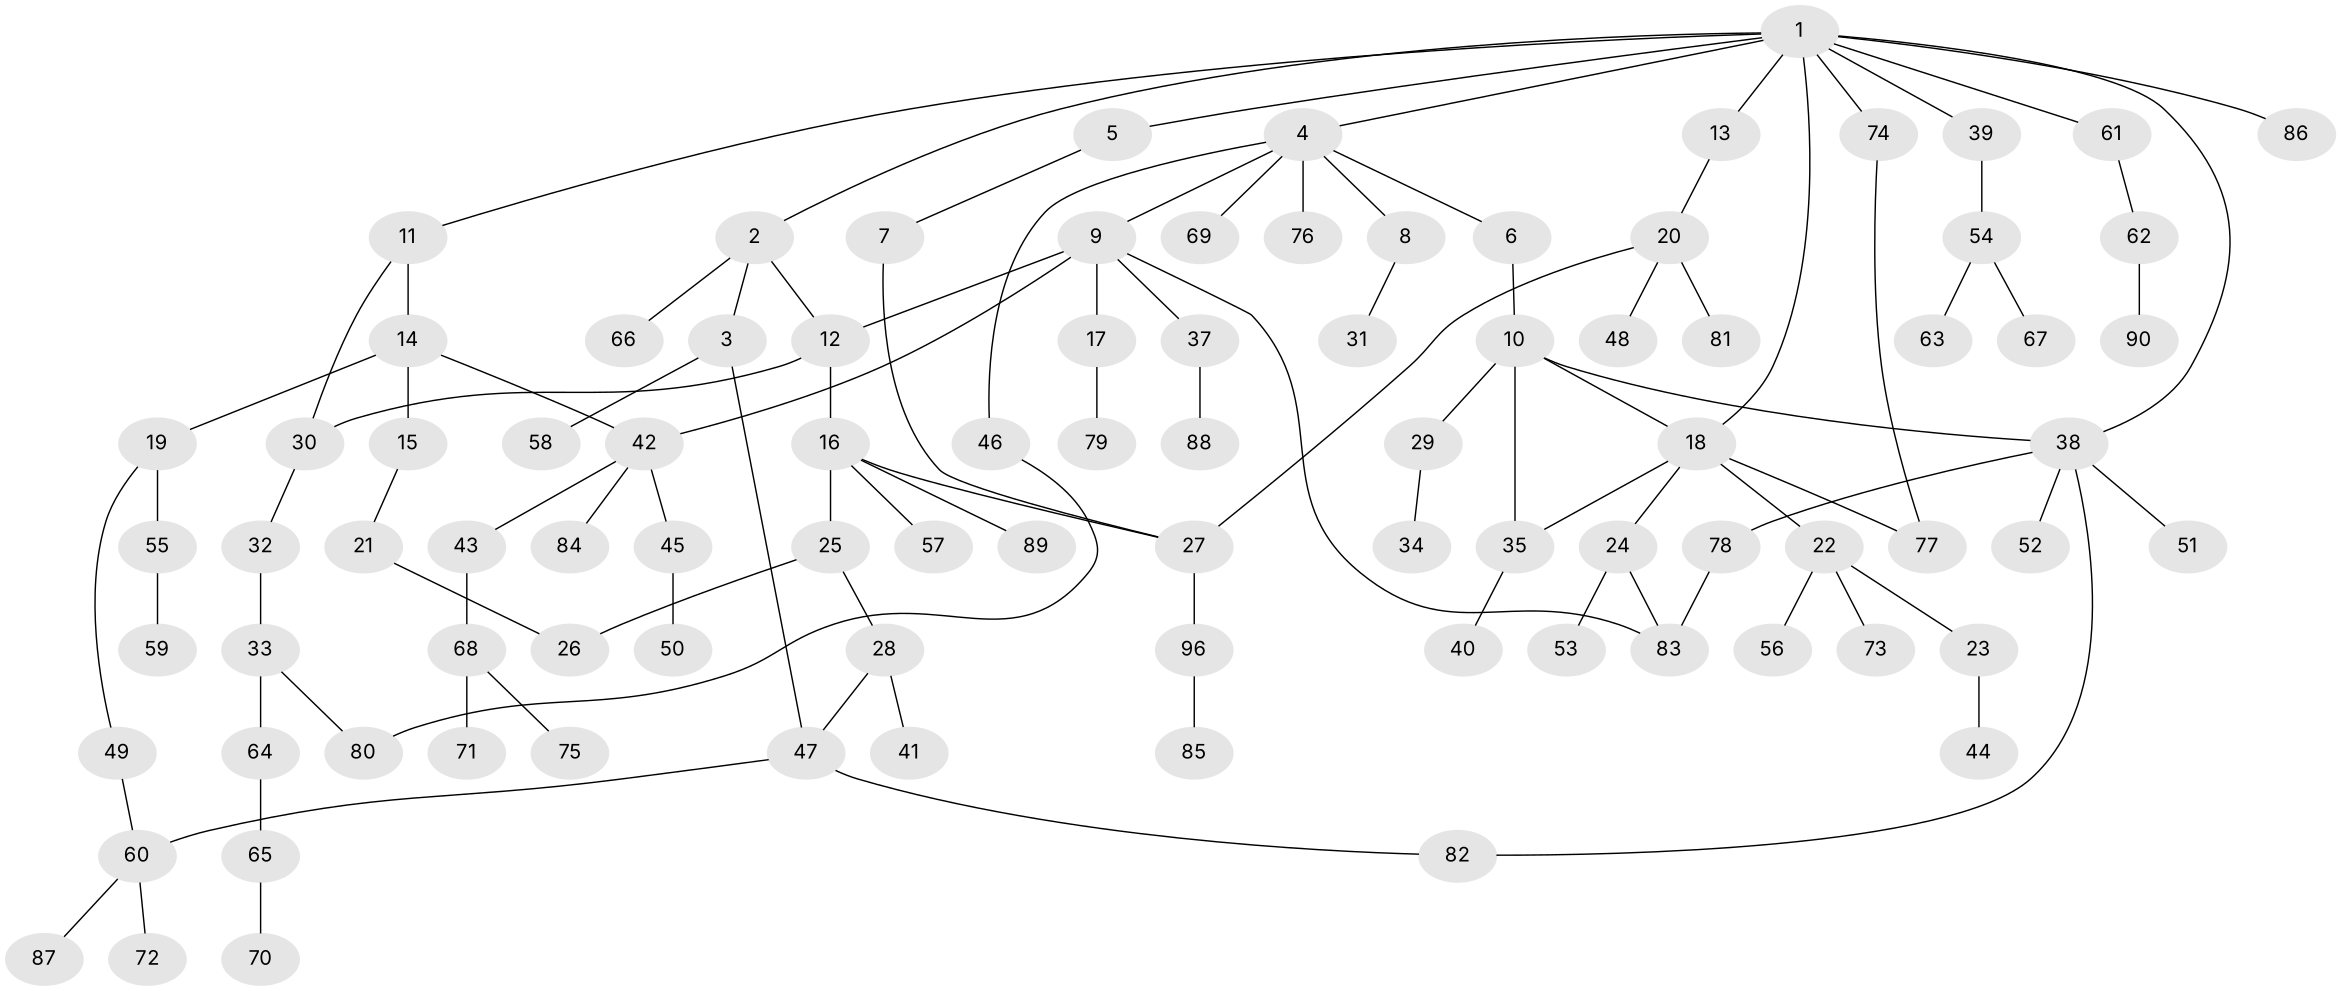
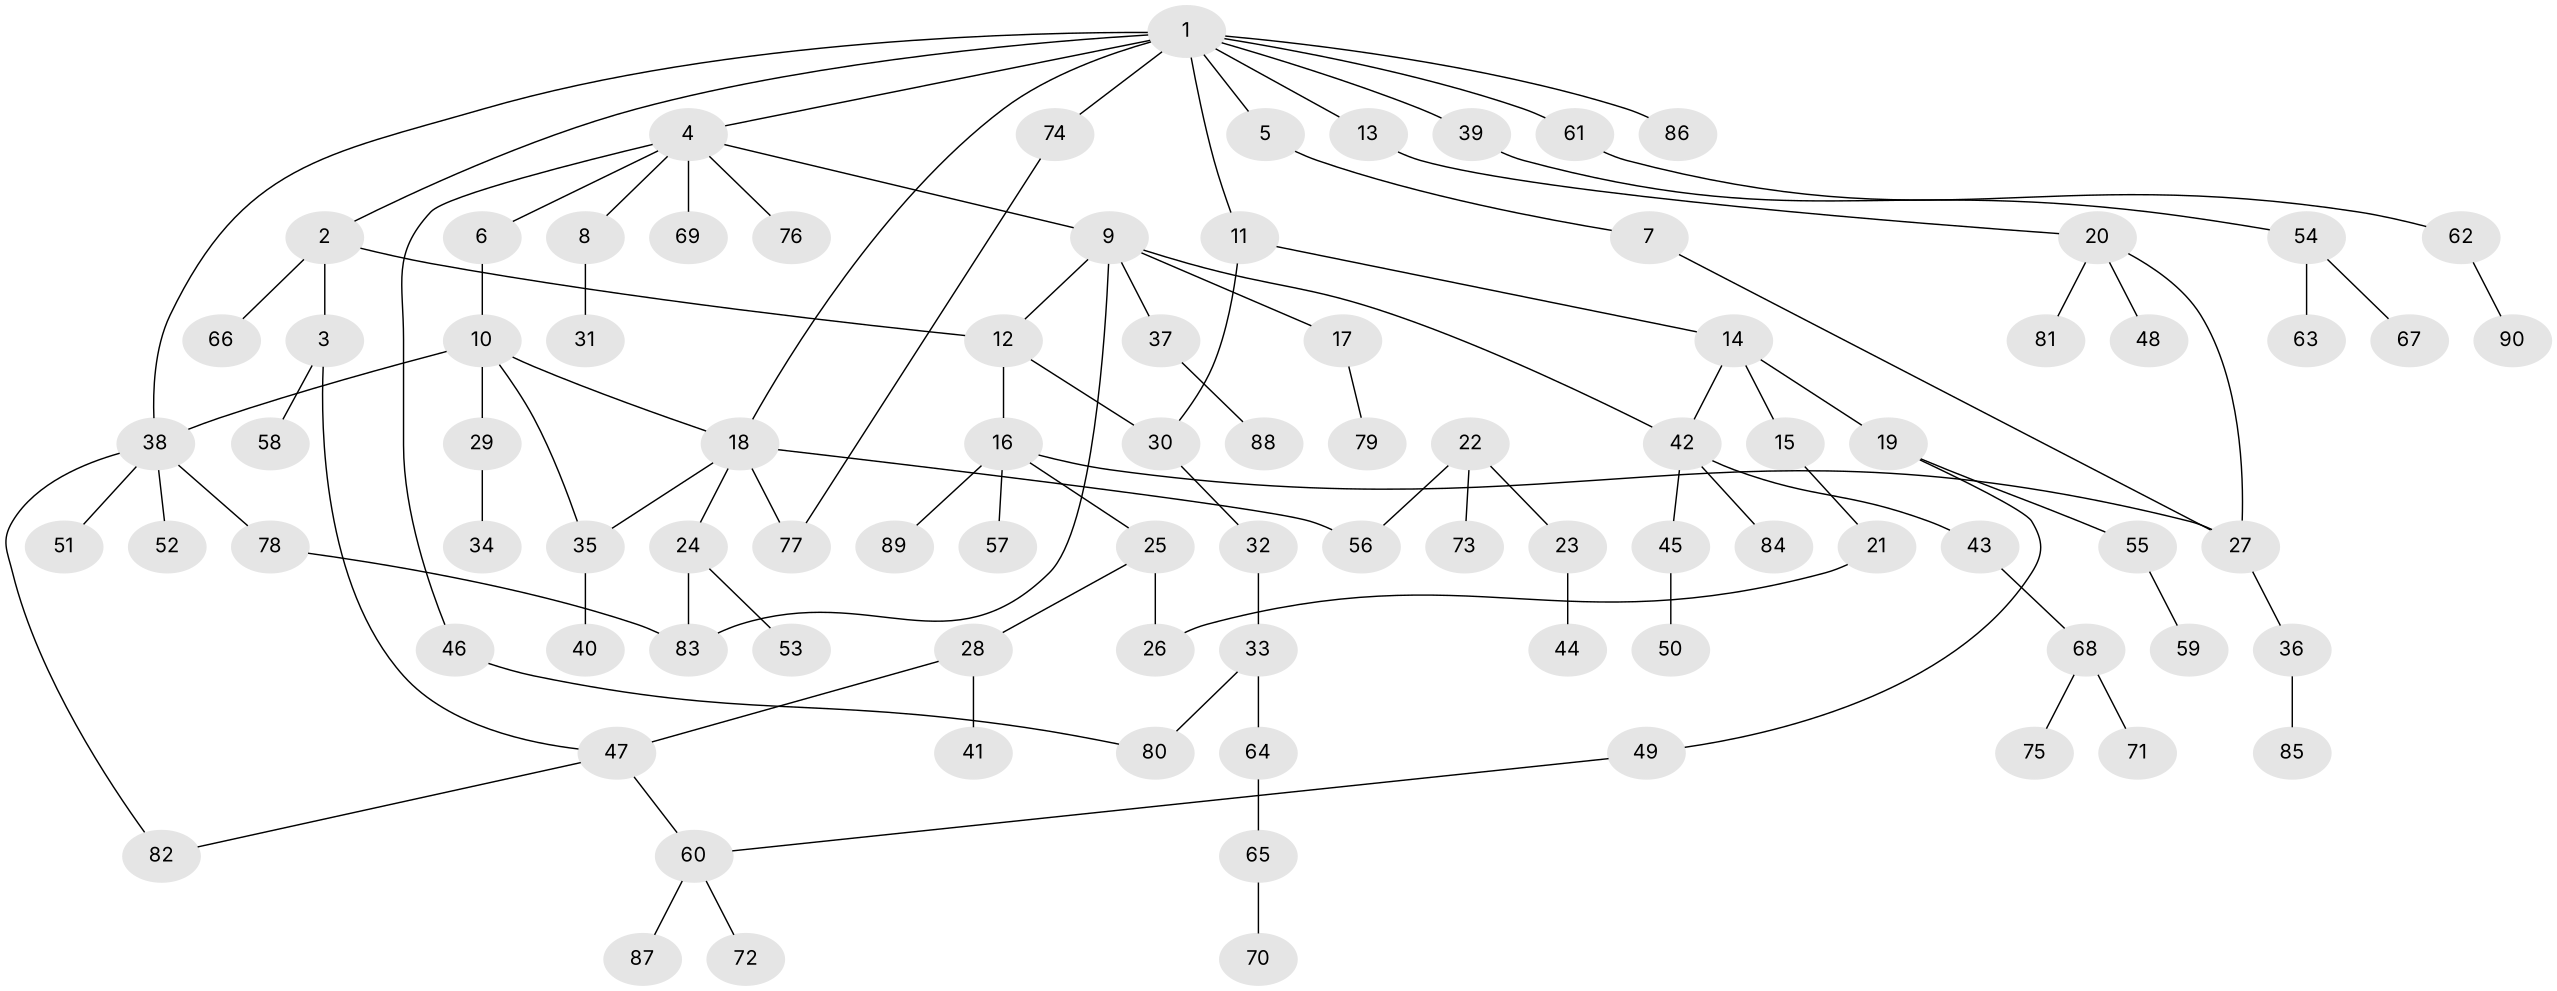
  graph {
    fontname=Inter
    node [color=gray90 fontname=Inter style=filled]
    edge [fontname=Inter]
    1
    2
    4
    5
    11
    13
    18
    38
    39
    61
    74
    86
    3
    12
    66
    6
    8
    9
    46
    69
    76
    7
    14
    30
    20
    35
    22
    24
    77
    51
    52
    78
    82
    54
    62
    47
    58
    16
    60
    10
    31
    17
    37
    42
    83
    80
    27
    29
-   36 [label=96]
+   36
    79
    88
    43
    45
    84
    34
    40
    15
    19
    32
    25
    57
    89
    48
    81
    21
    49
    55
    26
    28
    23
    56
    73
    53
    59
    44
    41
    85
    33
    64
    65
    63
    67
    68
    50
    71
    75
    72
    87
    90
    70
    1 -- 2
    1 -- 4
    1 -- 5
    1 -- 11
    1 -- 13
    1 -- 18
    1 -- 38
    1 -- 39
    1 -- 61
    1 -- 74
    1 -- 86
    2 -- 3
    2 -- 12
    2 -- 66
    4 -- 6
    4 -- 8
    4 -- 9
    4 -- 46
    4 -- 69
    4 -- 76
    5 -- 7
    11 -- 14
    11 -- 30
    13 -- 20
    18 -- 35
-   18 -- 22
+   18 -- 56
    18 -- 24
    18 -- 77
    38 -- 51
    38 -- 52
    38 -- 78
    38 -- 82
    39 -- 54
    61 -- 62
    74 -- 77
    3 -- 47
    3 -- 58
    12 -- 30
    12 -- 16
    6 -- 10
    8 -- 31
    9 -- 12
    9 -- 17
    9 -- 37
    9 -- 42
    9 -- 83
    46 -- 80
    7 -- 27
    14 -- 42
    14 -- 15
    14 -- 19
    30 -- 32
    20 -- 27
    20 -- 48
    20 -- 81
    35 -- 40
    22 -- 23
    22 -- 56
    22 -- 73
    24 -- 83
    24 -- 53
    78 -- 83
    54 -- 63
    54 -- 67
    62 -- 90
    47 -- 82
    47 -- 60
    16 -- 27
    16 -- 25
    16 -- 57
    16 -- 89
    60 -- 72
    60 -- 87
    10 -- 18
    10 -- 38
    10 -- 35
    10 -- 29
    17 -- 79
    37 -- 88
    42 -- 43
    42 -- 45
    42 -- 84
    27 -- 36
    29 -- 34
    36 -- 85
    43 -- 68
    45 -- 50
    15 -- 21
    19 -- 49
    19 -- 55
    32 -- 33
    25 -- 26
    25 -- 28
    21 -- 26
    49 -- 60
    55 -- 59
    28 -- 47
    28 -- 41
    23 -- 44
    33 -- 80
    33 -- 64
    64 -- 65
    65 -- 70
    68 -- 71
    68 -- 75
  }
